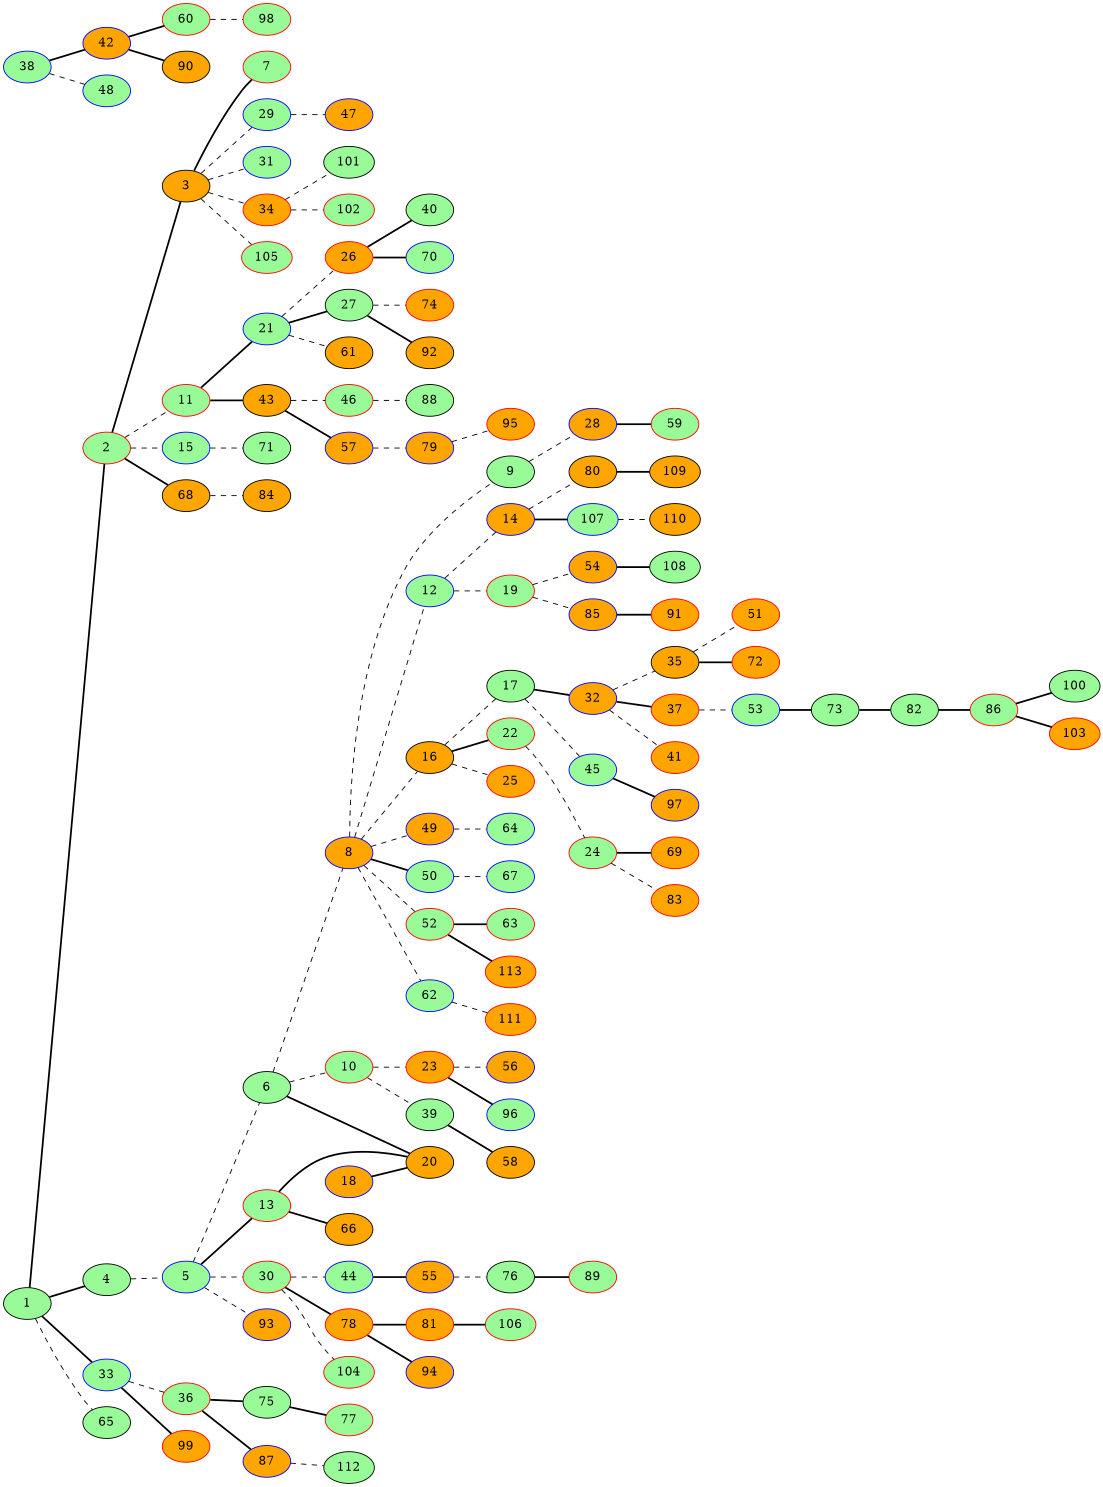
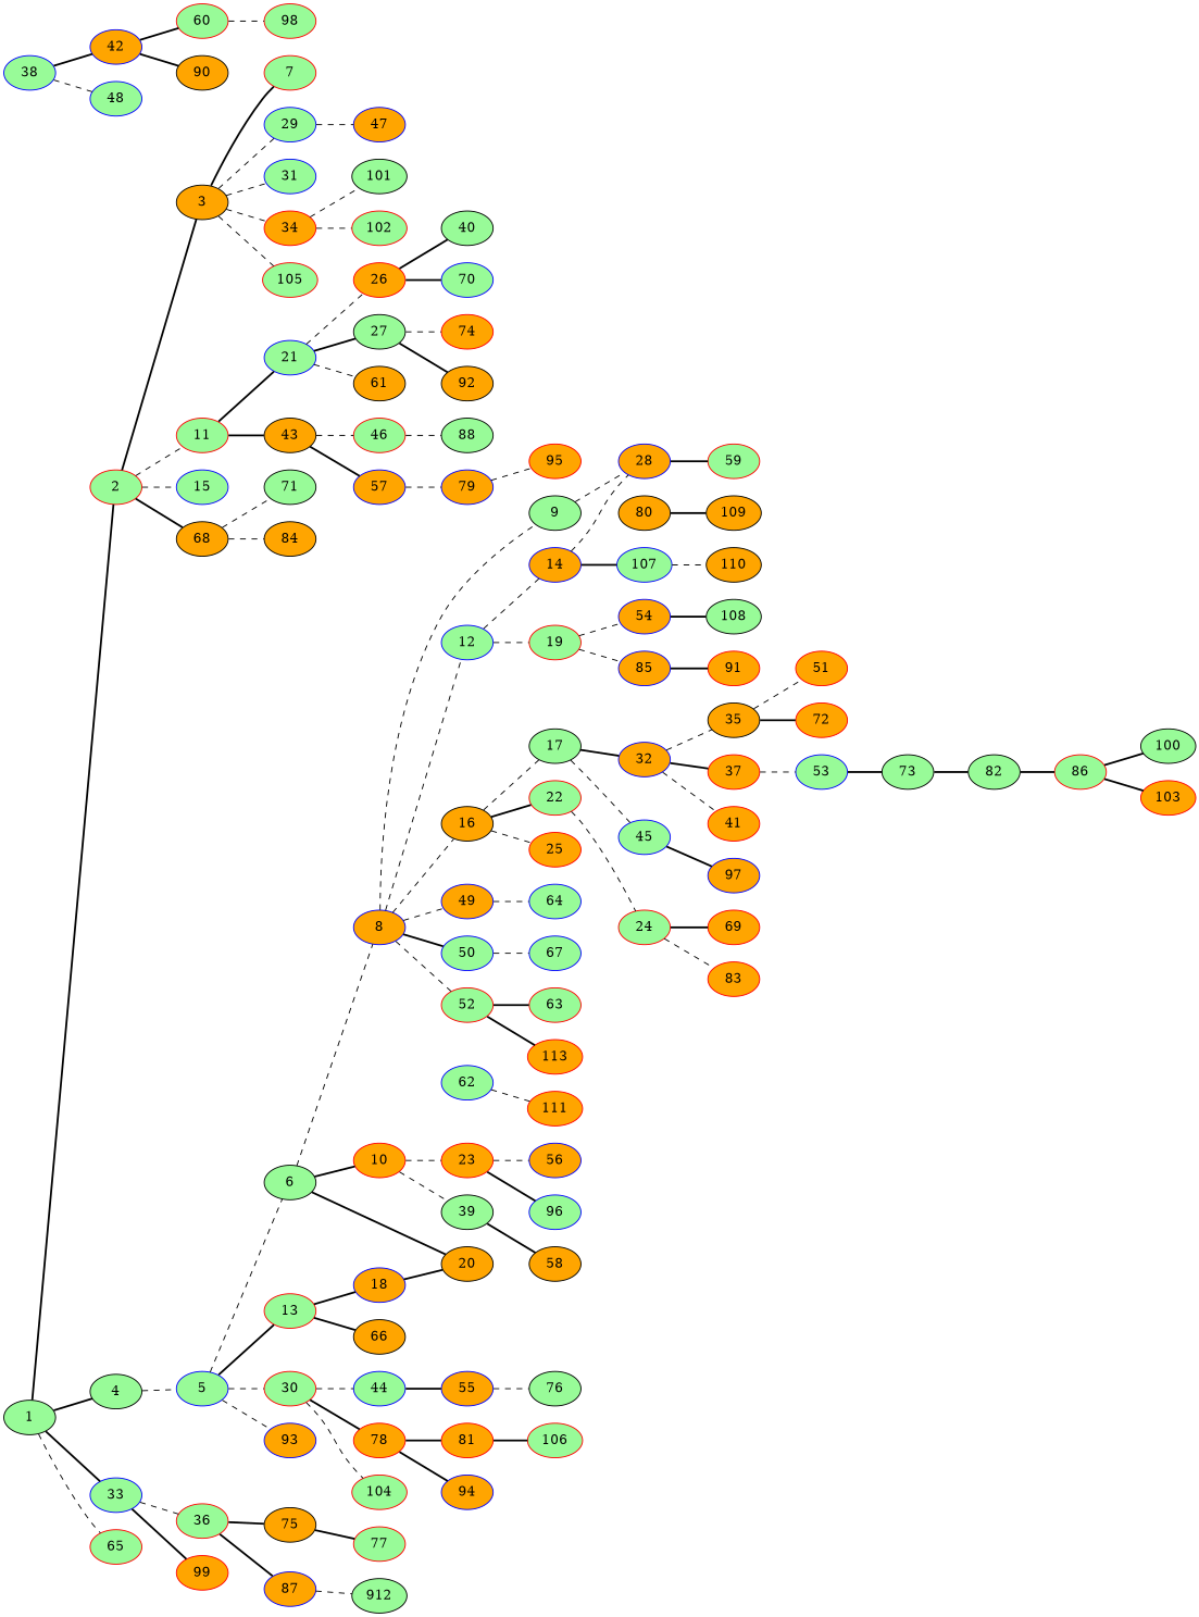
  graph {
    rankdir=LR
    node [color=red fillcolor=palegreen style=filled]
    edge [style=dashed]
    1 [color=black]
    2
    4 [color=black]
    33 [color=blue]
-   65 [color=black]
+   65
    3 [color=black fillcolor=orange]
    11
    15 [color=blue]
    68 [color=black fillcolor=orange]
    5 [color=blue]
    36
    99 [fillcolor=orange]
    7
    29 [color=blue]
    31 [color=blue]
    34 [fillcolor=orange]
    105
    21 [color=blue]
    43 [color=black fillcolor=orange]
    71 [color=black]
    84 [color=black fillcolor=orange]
    47 [color=blue fillcolor=orange]
    101 [color=black]
    102
    6 [color=black]
    13
    30
    93 [color=blue fillcolor=orange]
    8 [color=blue fillcolor=orange]
-   10
+   10 [fillcolor=orange]
    20 [color=black fillcolor=orange]
    18 [color=blue fillcolor=orange]
    66 [color=black fillcolor=orange]
    44 [color=blue]
    78 [fillcolor=orange]
    104
    9 [color=black]
    12 [color=blue]
    16 [color=black fillcolor=orange]
    49 [color=blue fillcolor=orange]
    50 [color=blue]
    52
    62 [color=blue]
    23 [fillcolor=orange]
    39 [color=black]
    28 [color=blue fillcolor=orange]
    14 [color=blue fillcolor=orange]
    19
    17 [color=black]
    22
    25 [fillcolor=orange]
    64 [color=blue]
    67 [color=blue]
    63
    113 [fillcolor=orange]
    111 [fillcolor=orange]
    59
    56 [color=blue fillcolor=orange]
    96 [color=blue]
    58 [color=black fillcolor=orange]
    26 [fillcolor=orange]
    27 [color=black]
    61 [color=black fillcolor=orange]
    46
    57 [color=blue fillcolor=orange]
    80 [color=black fillcolor=orange]
    107 [color=blue]
    54 [color=blue fillcolor=orange]
    85 [color=blue fillcolor=orange]
    109 [color=black fillcolor=orange]
    110 [color=black fillcolor=orange]
    32 [color=blue fillcolor=orange]
    45 [color=blue]
    24
    35 [color=black fillcolor=orange]
    37 [fillcolor=orange]
    41 [fillcolor=orange]
    97 [color=blue fillcolor=orange]
    38 [color=blue]
    42 [color=blue fillcolor=orange]
    48 [color=blue]
    108 [color=black]
    91 [fillcolor=orange]
    40 [color=black]
    70 [color=blue]
    74 [fillcolor=orange]
    92 [color=black fillcolor=orange]
    69 [fillcolor=orange]
    83 [fillcolor=orange]
    55 [color=blue fillcolor=orange]
    81 [fillcolor=orange]
    94 [color=blue fillcolor=orange]
    51 [fillcolor=orange]
    72 [fillcolor=orange]
    53 [color=blue]
-   75 [color=black]
+   75 [color=black fillcolor=orange]
    87 [color=blue fillcolor=orange]
    77
-   112 [color=black]
+   112 [color=black label=912]
    73 [color=black]
    60
    90 [color=black fillcolor=orange]
    98
    88 [color=black]
    79 [color=blue fillcolor=orange]
    76 [color=black]
    82 [color=black]
-   89
    95 [fillcolor=orange]
    86
    106
    100 [color=black]
    103 [fillcolor=orange]
    1 -- 2 [style=bold]
    1 -- 4 [style=bold]
    1 -- 33 [style=bold]
    1 -- 65
    2 -- 3 [style=bold]
    2 -- 11
    2 -- 15
    2 -- 68 [style=bold]
    4 -- 5
    33 -- 36
    33 -- 99 [style=bold]
    3 -- 7 [style=bold]
    3 -- 29
    3 -- 31
    3 -- 34
    3 -- 105
    11 -- 21 [style=bold]
    11 -- 43 [style=bold]
-   15 -- 71
+   68 -- 71
    68 -- 84
    5 -- 6
    5 -- 13 [style=bold]
    5 -- 30
    5 -- 93
    36 -- 75 [style=bold]
    36 -- 87 [style=bold]
    29 -- 47
    34 -- 101
    34 -- 102
    21 -- 26
    21 -- 27 [style=bold]
    21 -- 61
    43 -- 46
    43 -- 57 [style=bold]
    6 -- 8
-   6 -- 10
+   6 -- 10 [style=bold]
    6 -- 20 [style=bold]
-   13 -- 20 [style=bold]
+   13 -- 18 [style=bold]
    13 -- 66 [style=bold]
    30 -- 44
    30 -- 78 [style=bold]
    30 -- 104
    8 -- 9
    8 -- 12
    8 -- 16
    8 -- 49
    8 -- 50 [style=bold]
    8 -- 52
-   8 -- 62
    10 -- 23
    10 -- 39
    18 -- 20 [style=bold]
    44 -- 55 [style=bold]
    78 -- 81 [style=bold]
    78 -- 94 [style=bold]
    9 -- 28
    12 -- 14
    12 -- 19
    16 -- 17
    16 -- 22 [style=bold]
    16 -- 25
    49 -- 64
    50 -- 67
    52 -- 63 [style=bold]
    52 -- 113 [style=bold]
    62 -- 111
    23 -- 56
    23 -- 96 [style=bold]
    39 -- 58 [style=bold]
    28 -- 59 [style=bold]
-   14 -- 80
+   14 -- 28
    14 -- 107 [style=bold]
    19 -- 54
    19 -- 85
    17 -- 32 [style=bold]
    17 -- 45
    22 -- 24
    26 -- 40 [style=bold]
    26 -- 70 [style=bold]
    27 -- 74
    27 -- 92 [style=bold]
    46 -- 88
    57 -- 79
    80 -- 109 [style=bold]
    107 -- 110
    54 -- 108 [style=bold]
    85 -- 91 [style=bold]
    32 -- 35
    32 -- 37 [style=bold]
    32 -- 41
    45 -- 97 [style=bold]
    24 -- 69 [style=bold]
    24 -- 83
    35 -- 51
    35 -- 72 [style=bold]
    37 -- 53
    38 -- 42 [style=bold]
    38 -- 48
    42 -- 60 [style=bold]
    42 -- 90 [style=bold]
    55 -- 76
    81 -- 106 [style=bold]
    53 -- 73 [style=bold]
    75 -- 77 [style=bold]
    87 -- 112
    73 -- 82 [style=bold]
    60 -- 98
    79 -- 95
-   76 -- 89 [style=bold]
    82 -- 86 [style=bold]
    86 -- 100 [style=bold]
    86 -- 103 [style=bold]
  }
